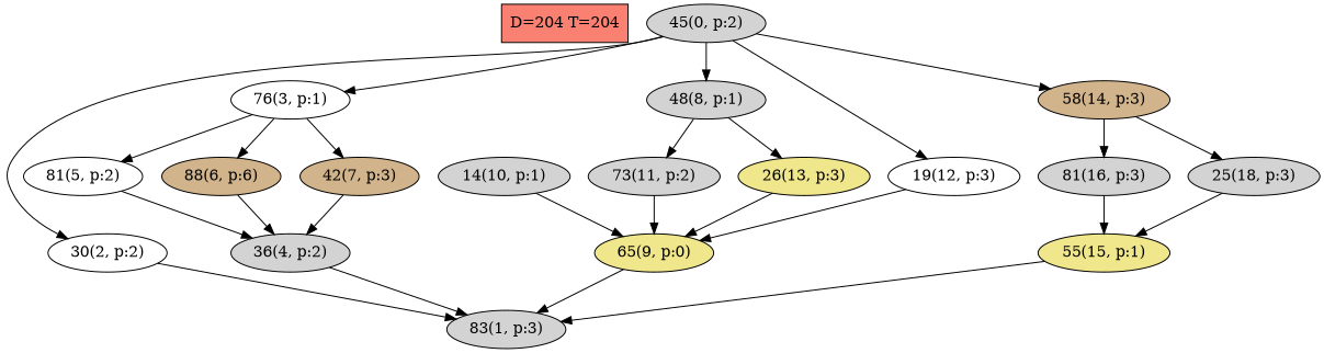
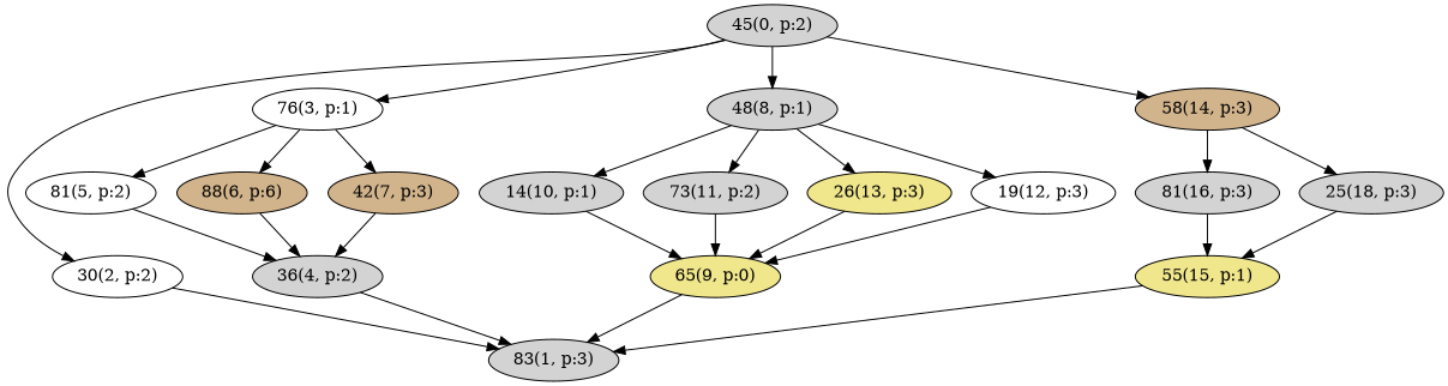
  digraph {
    node [fillcolor=lightgrey style=filled]
-   n1 [fillcolor=salmon label="D=204 T=204" shape=box]
    n2 [label="45(0, p:2)"]
    n3 [fillcolor=white label="30(2, p:2)"]
    n4 [fillcolor=white label="76(3, p:1)"]
    n5 [label="48(8, p:1)"]
    n6 [fillcolor=tan label="58(14, p:3)"]
    n7 [label="83(1, p:3)"]
    n8 [fillcolor=white label="81(5, p:2)"]
    n9 [fillcolor=tan label="88(6, p:6)"]
    n10 [fillcolor=tan label="42(7, p:3)"]
    n11 [label="14(10, p:1)"]
    n12 [label="73(11, p:2)"]
    n13 [fillcolor=white label="19(12, p:3)"]
    n14 [fillcolor=khaki label="26(13, p:3)"]
    n15 [label="81(16, p:3)"]
    n16 [label="25(18, p:3)"]
    n17 [label="36(4, p:2)"]
    n18 [fillcolor=khaki label="65(9, p:0)"]
    n19 [fillcolor=khaki label="55(15, p:1)"]
    n2 -> n3
    n2 -> n4
    n2 -> n5
    n2 -> n6
    n3 -> n7
    n4 -> n8
    n4 -> n9
    n4 -> n10
+   n5 -> n11
    n5 -> n12
-   n2 -> n13
+   n5 -> n13
    n5 -> n14
    n6 -> n15
    n6 -> n16
    n8 -> n17
    n9 -> n17
    n10 -> n17
    n11 -> n18
    n12 -> n18
    n13 -> n18
    n14 -> n18
    n15 -> n19
    n16 -> n19
    n17 -> n7
    n18 -> n7
    n19 -> n7
  }
